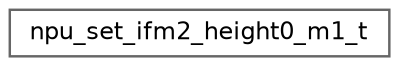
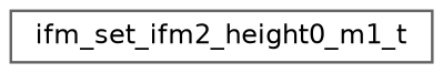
  digraph {
    rankdir=LR
    fontname="DejaVu Sans"
-   n1 [color=grey40 fillcolor=white fontname="DejaVu Sans" fontsize=10 height=0.2 label=npu_set_ifm2_height0_m1_t shape=box style=filled width=0.4]
+   n1 [color=grey40 fillcolor=white fontname="DejaVu Sans" fontsize=10 height=0.2 label=ifm_set_ifm2_height0_m1_t shape=box style=filled width=0.4]
  }
